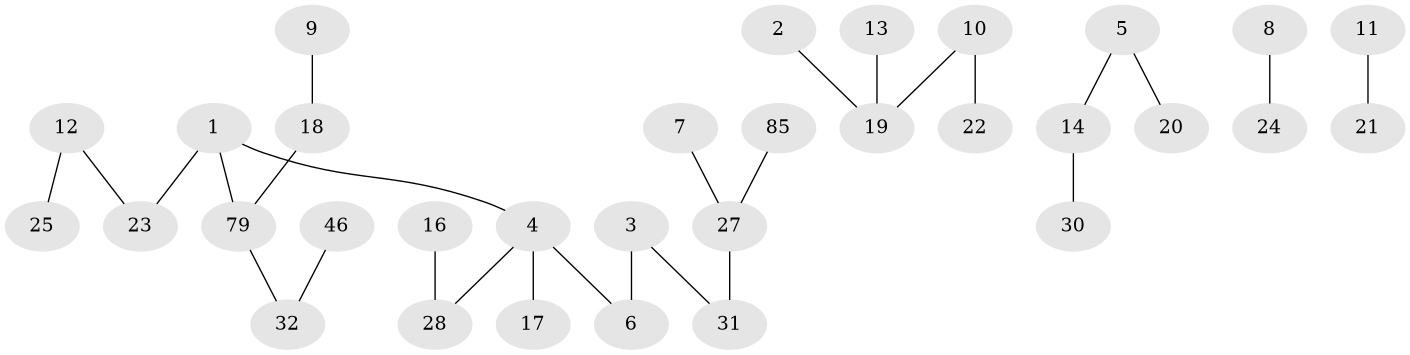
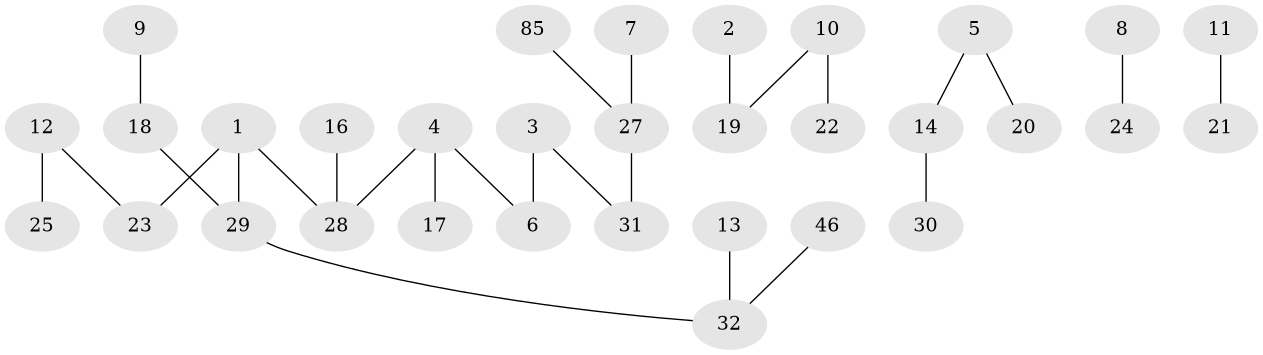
  graph {
    node [color=gray90 style=filled]
    edge [weight=1.0]
    1
    23
    28
-   29 [label=79]
+   29
    2
    19
    32
    3
    6
    31
    4
    17
    5
    14
    20
    30
    7
    27
    8
    24
    9
    18
    10
    22
    11
    21
    12
    25
    13
    n30 [label=85]
    16
    n32 [label=46]
    1 -- 23
-   1 -- 4
+   1 -- 28
    1 -- 29
    29 -- 32
    2 -- 19
    3 -- 6
    3 -- 31
    4 -- 28
    4 -- 6
    4 -- 17
    5 -- 14
    5 -- 20
    14 -- 30
    7 -- 27
    27 -- 31
    8 -- 24
    9 -- 18
    18 -- 29
    10 -- 19
    10 -- 22
    11 -- 21
    12 -- 23
    12 -- 25
-   13 -- 19
+   13 -- 32
    n30 -- 27
    16 -- 28
    n32 -- 32
  }
